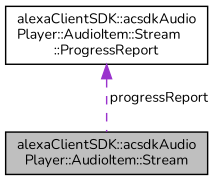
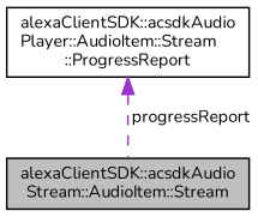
  digraph {
    fontname=Nunito
    node [color=black fontname=Nunito fontsize=10 shape=record style=filled]
-   n1 [fillcolor=grey75 fontcolor=black height=0.2 label="alexaClientSDK::acsdkAudio\lPlayer::AudioItem::Stream" width=0.4]
+   n1 [fillcolor=grey75 fontcolor=black height=0.2 label="alexaClientSDK::acsdkAudio\lStream::AudioItem::Stream" width=0.4]
    n2 [fillcolor=white height=0.2 label="alexaClientSDK::acsdkAudio\lPlayer::AudioItem::Stream\l::ProgressReport" width=0.4]
    n2 -> n1 [color=darkorchid3 dir=back fontname=Nunito fontsize=10 label=" progressReport" labelfontname=Helvetica labelfontsize=10 style=dashed]
  }
